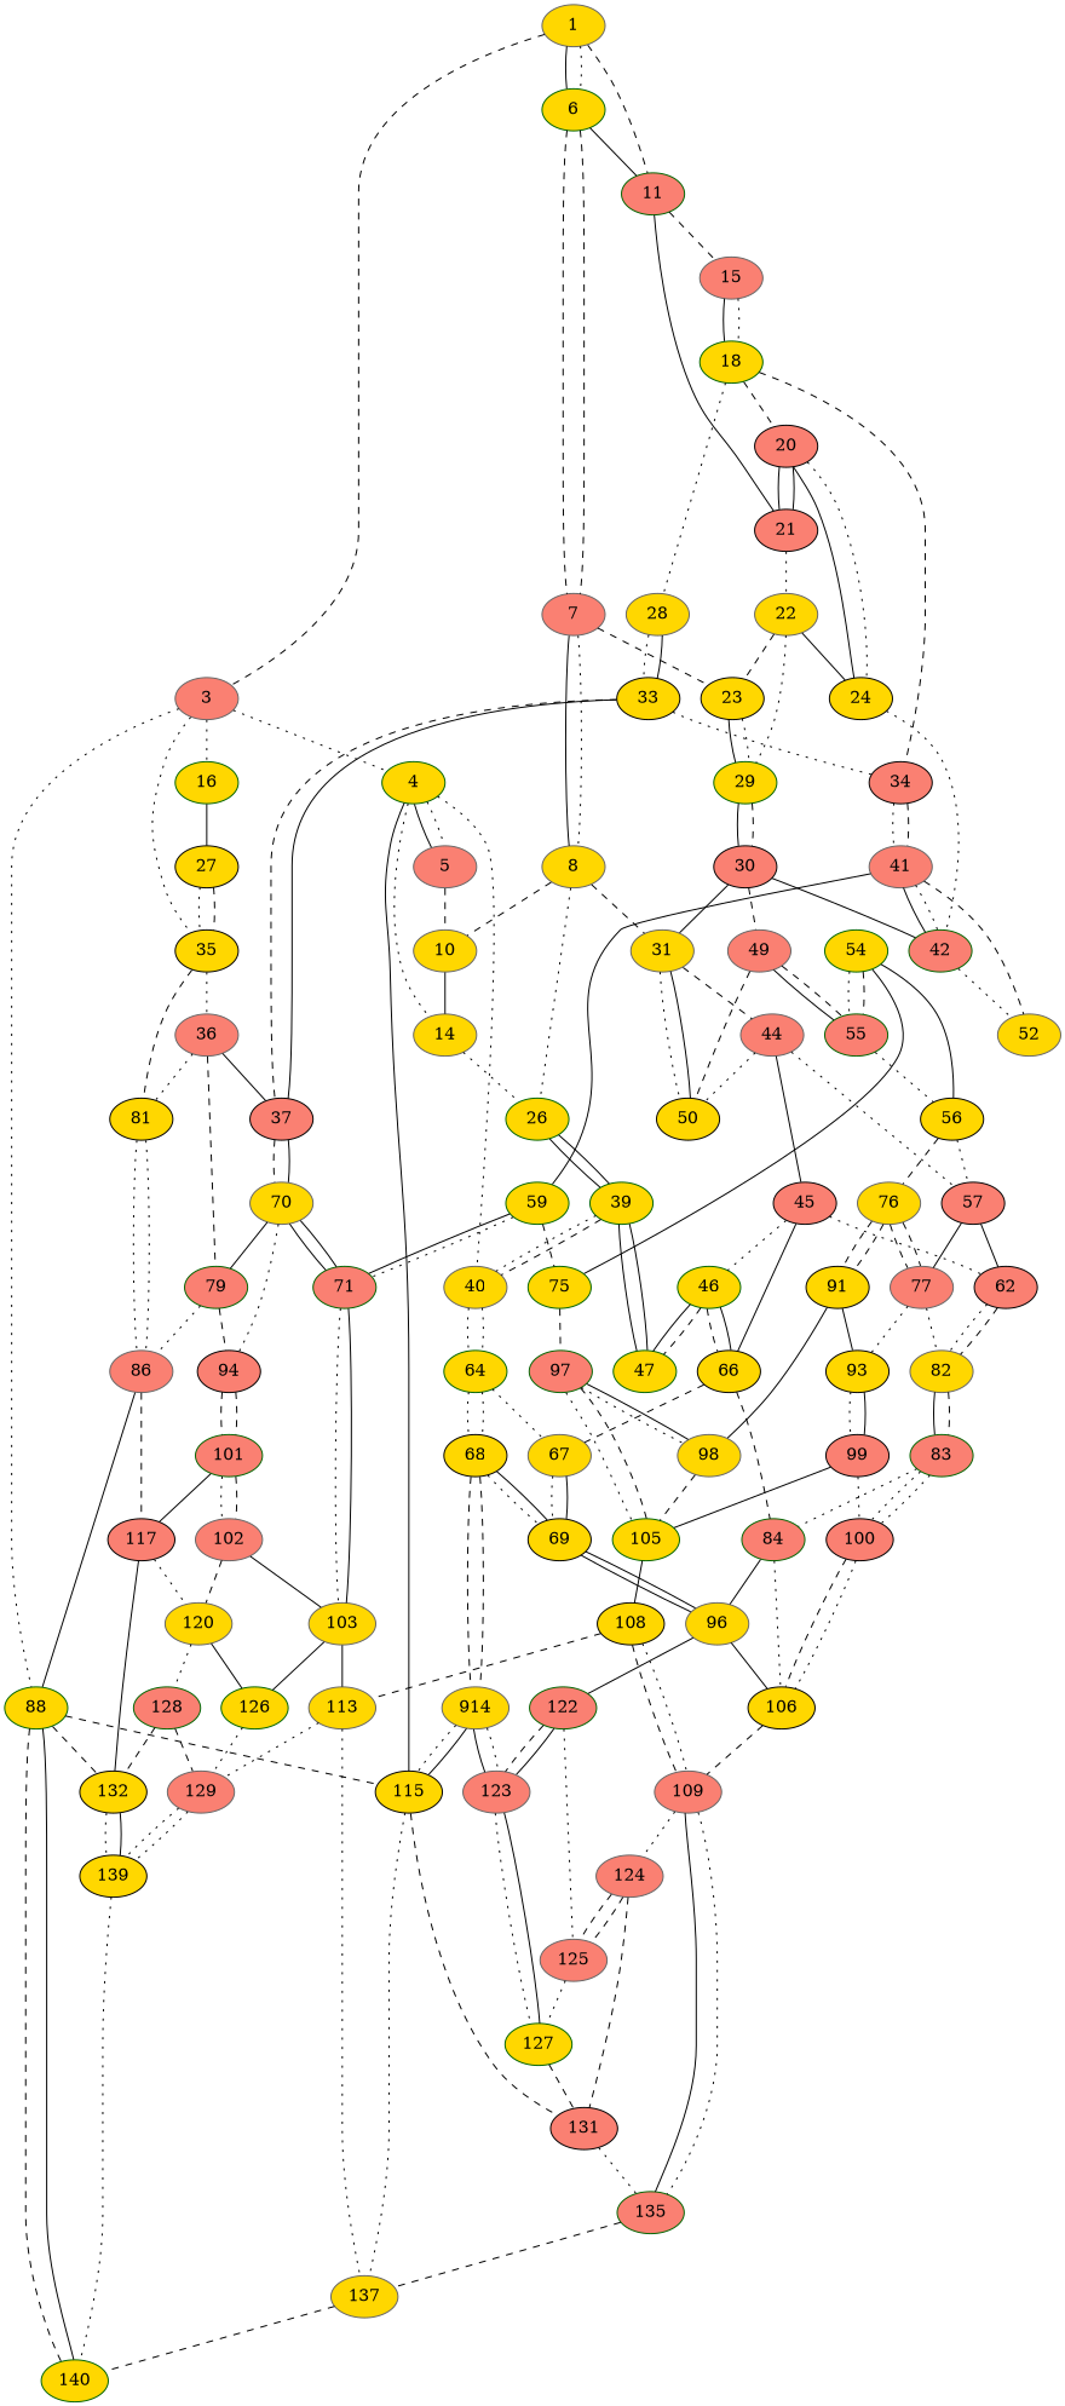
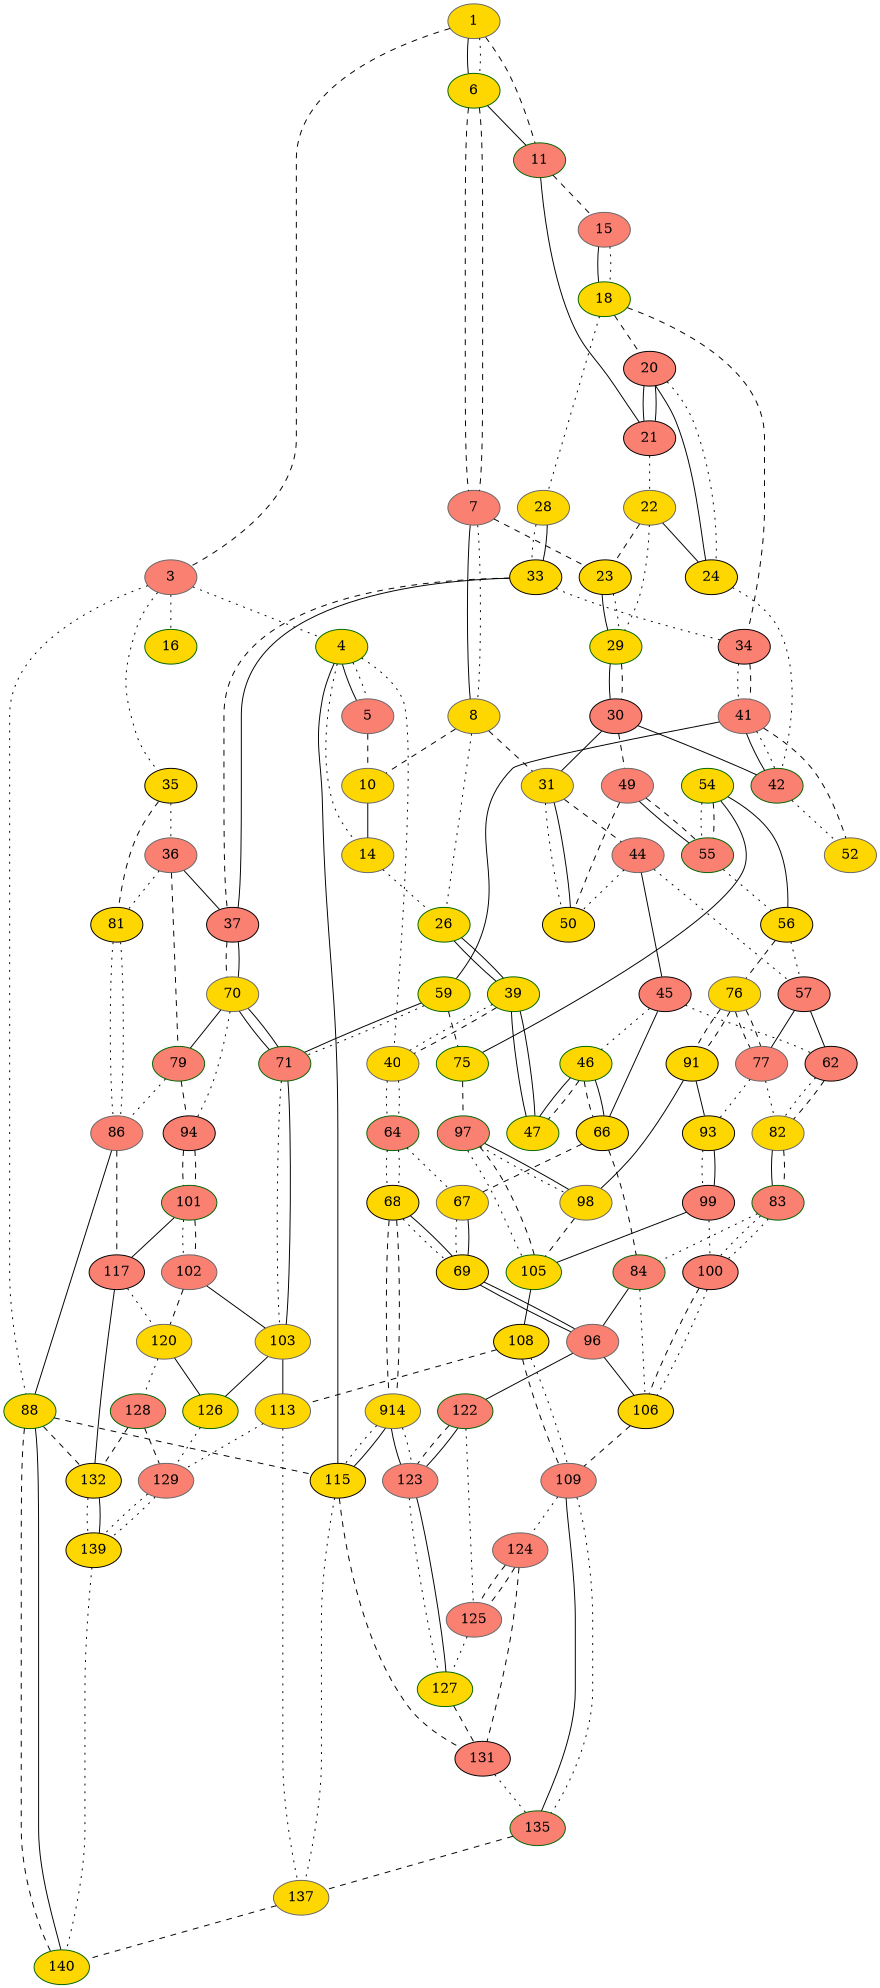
  graph {
    node [color=gray40 fillcolor=gold style=filled]
    edge [style=dotted]
    1 [super="+2"]
    3 [fillcolor=salmon super="+17"]
    6 [color=darkgreen]
    11 [color=darkgreen fillcolor=salmon super="+12"]
    4 [color=darkgreen super="+13"]
    16 [color=darkgreen]
    35 [color=black super="+38"]
    88 [color=darkgreen super="+89"]
    7 [fillcolor=salmon]
    15 [fillcolor=salmon]
    21 [color=black fillcolor=salmon]
    5 [fillcolor=salmon]
    14
    40
    115 [color=black super="+116"]
-   27 [color=black]
    36 [fillcolor=salmon super="+78"]
    81 [color=black]
    132 [color=black super="+133"]
    140 [color=darkgreen]
    10
    26 [color=darkgreen]
-   64 [color=darkgreen super="+65"]
+   64 [color=darkgreen fillcolor=salmon super="+65"]
    137 [super="+138"]
    131 [color=black fillcolor=salmon super="+134"]
    8 [super="+9"]
    23 [color=black]
    31 [super="+32"]
    29 [color=darkgreen]
    39 [color=darkgreen]
    44 [fillcolor=salmon super="+51"]
    50 [color=black]
    18 [color=darkgreen super="+19"]
    22 [super="+25"]
    20 [color=black fillcolor=salmon]
    28
    34 [color=black fillcolor=salmon]
    24 [color=black]
    33 [color=black]
    41 [fillcolor=salmon super="+58"]
    42 [color=darkgreen fillcolor=salmon super="+43"]
    30 [color=black fillcolor=salmon super="+48"]
    52
    47 [color=darkgreen]
    37 [color=black fillcolor=salmon]
    49 [fillcolor=salmon]
    55 [color=darkgreen fillcolor=salmon]
    45 [color=black fillcolor=salmon super="+63"]
    57 [color=black fillcolor=salmon super="+61"]
    70 [super="+80"]
    59 [color=darkgreen super="+60"]
    79 [color=darkgreen fillcolor=salmon super="+87"]
    86 [fillcolor=salmon super="+90"]
    94 [color=black fillcolor=salmon]
    71 [color=darkgreen fillcolor=salmon]
    67
    68 [color=black]
    75 [color=darkgreen]
    46 [color=darkgreen]
    62 [color=black fillcolor=salmon]
    66 [color=black super="+74"]
    77 [fillcolor=salmon super="+85"]
    82
    84 [color=darkgreen fillcolor=salmon super="+95"]
    56 [color=black super="+73"]
    54 [color=darkgreen super="+72"]
    76
    97 [color=darkgreen fillcolor=salmon]
    91 [color=black super="+92"]
    93 [color=black]
    103 [super="+112"]
    83 [color=darkgreen fillcolor=salmon]
    69 [color=black]
    n74 [label=914]
-   96 [super="+118"]
+   96 [fillcolor=salmon super="+118"]
    106 [color=black super="+111"]
    123 [fillcolor=salmon]
    122 [color=darkgreen fillcolor=salmon]
    101 [color=darkgreen fillcolor=salmon]
    113 [super="+136"]
    126 [color=darkgreen]
    98 [super="+104"]
    105 [color=darkgreen super="+107"]
    99 [color=black fillcolor=salmon]
    117 [color=black fillcolor=salmon super="+119"]
    100 [color=black fillcolor=salmon]
    109 [fillcolor=salmon super="+110"]
    120 [super="+121"]
    139 [color=black]
    102 [fillcolor=salmon]
    125 [fillcolor=salmon]
    108 [color=black]
    128 [color=darkgreen fillcolor=salmon]
    129 [fillcolor=salmon super="+130"]
    124 [fillcolor=salmon]
    135 [color=darkgreen fillcolor=salmon]
    127 [color=darkgreen]
    1 -- 3 [style=dashed]
    1 -- 6 [style=solid]
    1 -- 6
    1 -- 11 [style=dashed]
    3 -- 4
    3 -- 16
    3 -- 35
    3 -- 88
    6 -- 11 [style=solid]
    6 -- 7 [style=dashed]
    6 -- 7 [style=dashed]
    11 -- 15 [style=dashed]
    11 -- 21 [style=solid]
    4 -- 5 [style=solid]
    4 -- 5
    4 -- 14
    4 -- 40
    4 -- 115 [style=solid]
-   16 -- 27 [style=solid]
    35 -- 36
    35 -- 81 [style=dashed]
    88 -- 115 [style=dashed]
    88 -- 132 [style=dashed]
    88 -- 140 [style=dashed]
    88 -- 140 [style=solid]
    7 -- 8 [style=solid]
    7 -- 8
    7 -- 23 [style=dashed]
    15 -- 18 [style=solid]
    15 -- 18
    21 -- 22
    5 -- 10 [style=dashed]
    14 -- 26
    40 -- 64
    40 -- 64
    115 -- 137
    115 -- 131 [style=dashed]
-   27 -- 35
-   27 -- 35 [style=dashed]
    36 -- 81
    36 -- 37 [style=solid]
    36 -- 79 [style=dashed]
    81 -- 86
    81 -- 86
    132 -- 139
    132 -- 139 [style=solid]
    10 -- 14 [style=solid]
    26 -- 39 [style=solid]
    26 -- 39 [style=solid]
    64 -- 67
    64 -- 68
    64 -- 68
    137 -- 140 [style=dashed]
    131 -- 135
    8 -- 10 [style=dashed]
    8 -- 26
    8 -- 31 [style=dashed]
    23 -- 29 [style=solid]
    23 -- 29
    31 -- 44 [style=dashed]
    31 -- 50
    31 -- 50 [style=solid]
    29 -- 30 [style=solid]
    29 -- 30 [style=dashed]
    39 -- 40
    39 -- 40 [style=dashed]
    39 -- 47 [style=solid]
    39 -- 47 [style=solid]
    44 -- 50
    44 -- 45 [style=solid]
    44 -- 57
    18 -- 20 [style=dashed]
    18 -- 28
    18 -- 34 [style=dashed]
    22 -- 23 [style=dashed]
    22 -- 29
    22 -- 24 [style=solid]
    20 -- 21 [style=solid]
    20 -- 21 [style=solid]
    20 -- 24 [style=solid]
    20 -- 24
    28 -- 33
    28 -- 33 [style=solid]
    34 -- 41
    34 -- 41 [style=dashed]
    24 -- 42
    33 -- 34
    33 -- 37 [style=dashed]
    33 -- 37 [style=solid]
    41 -- 42 [style=solid]
    41 -- 42
    41 -- 52 [style=dashed]
    41 -- 59 [style=solid]
    42 -- 52
    30 -- 31 [style=solid]
    30 -- 42 [style=solid]
    30 -- 49 [style=dashed]
    37 -- 70 [style=dashed]
    37 -- 70 [style=solid]
    49 -- 50 [style=dashed]
    49 -- 55 [style=solid]
    49 -- 55 [style=dashed]
    55 -- 56
    45 -- 46
    45 -- 62
    45 -- 66 [style=solid]
    57 -- 62 [style=solid]
    57 -- 77 [style=solid]
    70 -- 79 [style=solid]
    70 -- 94
    70 -- 71 [style=solid]
    70 -- 71 [style=solid]
    59 -- 71 [style=solid]
    59 -- 71
    59 -- 75 [style=dashed]
    79 -- 86
    79 -- 94 [style=dashed]
    86 -- 88 [style=solid]
    86 -- 117 [style=dashed]
    94 -- 101 [style=dashed]
    94 -- 101 [style=dashed]
    71 -- 103
    71 -- 103 [style=solid]
    67 -- 69
    67 -- 69 [style=solid]
    68 -- 69
    68 -- 69 [style=solid]
    68 -- n74 [style=dashed]
    68 -- n74 [style=dashed]
    75 -- 97 [style=dashed]
    46 -- 47 [style=solid]
    46 -- 47 [style=dashed]
    46 -- 66 [style=dashed]
    46 -- 66 [style=solid]
    62 -- 82
    62 -- 82 [style=dashed]
    66 -- 67 [style=dashed]
    66 -- 84 [style=dashed]
    77 -- 82
    77 -- 93
    82 -- 83 [style=solid]
    82 -- 83 [style=dashed]
    84 -- 96 [style=solid]
    84 -- 106
    56 -- 57
    56 -- 76 [style=dashed]
    54 -- 55
    54 -- 55 [style=dashed]
    54 -- 75 [style=solid]
    54 -- 56 [style=solid]
    76 -- 77 [style=dashed]
    76 -- 77 [style=dashed]
    76 -- 91 [style=dashed]
    76 -- 91 [style=dashed]
    97 -- 98
    97 -- 98 [style=solid]
    97 -- 105
    97 -- 105 [style=dashed]
    91 -- 93 [style=solid]
    91 -- 98 [style=solid weight=2]
    93 -- 99
    93 -- 99 [style=solid]
    103 -- 113 [style=solid]
    103 -- 126 [style=solid]
    83 -- 84
    83 -- 100
    83 -- 100
    69 -- 96 [style=solid]
    69 -- 96 [style=solid]
    n74 -- 115
    n74 -- 115 [style=solid]
    n74 -- 123 [style=solid]
    n74 -- 123
    96 -- 106 [style=solid]
    96 -- 122 [style=solid]
    106 -- 109 [style=dashed]
    123 -- 127
    123 -- 127 [style=solid]
    122 -- 123 [style=dashed]
    122 -- 123 [style=solid]
    122 -- 125
    101 -- 117 [style=solid]
    101 -- 102
    101 -- 102 [style=dashed]
    113 -- 137
    113 -- 129
    126 -- 129
    98 -- 105 [style=dashed]
    105 -- 108 [style=solid]
    99 -- 105 [style=solid]
    99 -- 100
    117 -- 132 [style=solid]
    117 -- 120
    100 -- 106 [style=dashed]
    100 -- 106
    109 -- 124
    109 -- 135 [style=solid]
    109 -- 135
    120 -- 126 [style=solid]
    120 -- 128
    139 -- 140
    102 -- 103 [style=solid]
    102 -- 120 [style=dashed]
    125 -- 127
    108 -- 113 [style=dashed]
    108 -- 109 [style=dashed]
    108 -- 109
    128 -- 132 [style=dashed]
    128 -- 129 [style=dashed]
    129 -- 139
    129 -- 139
    124 -- 131 [style=dashed]
    124 -- 125 [style=dashed]
    124 -- 125 [style=dashed]
    135 -- 137 [style=dashed]
    127 -- 131 [style=dashed]
  }
